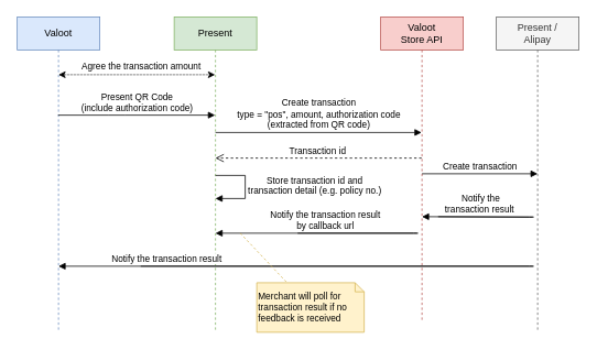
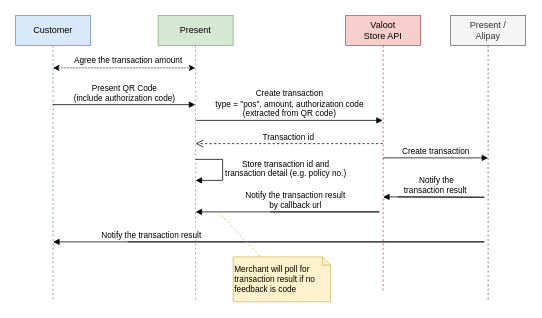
  <mxCell id="0" />
  <mxCell id="1" parent="0" />
- <mxCell id="2" value="Valoot" style="shape=umlLifeline;perimeter=lifelinePerimeter;whiteSpace=wrap;html=1;container=1;collapsible=0;recursiveResize=0;outlineConnect=0;fillColor=#dae8fc;strokeColor=#6c8ebf;" vertex="1" parent="1"><mxGeometry x="20" y="20" width="100" height="380" as="geometry" /></mxCell>
+ <mxCell id="2" value="Customer" style="shape=umlLifeline;perimeter=lifelinePerimeter;whiteSpace=wrap;html=1;container=1;collapsible=0;recursiveResize=0;outlineConnect=0;fillColor=#dae8fc;strokeColor=#6c8ebf;" vertex="1" parent="1"><mxGeometry x="20" y="20" width="100" height="380" as="geometry" /></mxCell>
  <mxCell id="3" value="Present" style="shape=umlLifeline;perimeter=lifelinePerimeter;whiteSpace=wrap;html=1;container=1;collapsible=0;recursiveResize=0;outlineConnect=0;fillColor=#d5e8d4;strokeColor=#82b366;" vertex="1" parent="1"><mxGeometry x="210" y="20" width="100" height="380" as="geometry" /></mxCell>
  <mxCell id="4" value="Valoot&lt;br&gt;Store API" style="shape=umlLifeline;perimeter=lifelinePerimeter;whiteSpace=wrap;html=1;container=1;collapsible=0;recursiveResize=0;outlineConnect=0;fillColor=#f8cecc;strokeColor=#b85450;" vertex="1" parent="1"><mxGeometry x="460" y="20" width="100" height="370" as="geometry" /></mxCell>
  <mxCell id="5" value="Present QR Code&lt;br&gt;(include authorization code)&lt;br&gt;" style="html=1;verticalAlign=bottom;endArrow=block;" edge="1" parent="1"><mxGeometry width="80" relative="1" as="geometry"><mxPoint x="69.5" y="139" as="sourcePoint" /><mxPoint x="259.5" y="139" as="targetPoint" /><Array as="points"><mxPoint x="140" y="139" /></Array></mxGeometry></mxCell>
  <mxCell id="6" value="Create transaction&lt;br&gt;type = &quot;pos&quot;, amount, authorization code &lt;br&gt;(extracted from QR code)&lt;br&gt;" style="html=1;verticalAlign=bottom;endArrow=block;" edge="1" parent="1" target="4"><mxGeometry width="80" relative="1" as="geometry"><mxPoint x="260" y="160" as="sourcePoint" /><mxPoint x="439.5" y="160" as="targetPoint" /><Array as="points"><mxPoint x="260" y="160" /></Array></mxGeometry></mxCell>
  <mxCell id="7" value="Present / &lt;br&gt;Alipay" style="shape=umlLifeline;perimeter=lifelinePerimeter;whiteSpace=wrap;html=1;container=1;collapsible=0;recursiveResize=0;outlineConnect=0;fillColor=#f5f5f5;strokeColor=#666666;fontColor=#333333;" vertex="1" parent="1"><mxGeometry x="600" y="20" width="100" height="380" as="geometry" /></mxCell>
  <mxCell id="8" value="Create transaction&lt;br&gt;" style="html=1;verticalAlign=bottom;endArrow=block;" edge="1" parent="1"><mxGeometry width="80" relative="1" as="geometry"><mxPoint x="510" y="210" as="sourcePoint" /><mxPoint x="650" y="210" as="targetPoint" /><Array as="points"><mxPoint x="510" y="210" /></Array></mxGeometry></mxCell>
  <mxCell id="9" value="Notify the transaction result &lt;br&gt;&lt;div style=&quot;text-align: center&quot;&gt;by callback url&lt;/div&gt;" style="html=1;verticalAlign=bottom;endArrow=block;align=right;" edge="1" parent="1"><mxGeometry width="80" relative="1" as="geometry"><mxPoint x="359.5" y="282" as="sourcePoint" /><mxPoint x="260" y="282" as="targetPoint" /><Array as="points"><mxPoint x="510" y="282" /></Array></mxGeometry></mxCell>
  <mxCell id="10" value="Notify the &lt;br&gt;&lt;div style=&quot;text-align: center&quot;&gt;transaction&amp;nbsp;&lt;span style=&quot;text-align: center&quot;&gt;result&amp;nbsp;&lt;/span&gt;&lt;/div&gt;" style="html=1;verticalAlign=bottom;endArrow=block;align=center;" edge="1" parent="1"><mxGeometry x="-0.612" width="80" relative="1" as="geometry"><mxPoint x="529.5" y="262" as="sourcePoint" /><mxPoint x="510" y="262" as="targetPoint" /><Array as="points"><mxPoint x="650" y="262.5" /></Array><mxPoint x="1" as="offset" /></mxGeometry></mxCell>
  <mxCell id="11" value="Notify the transaction result&amp;nbsp;&lt;br&gt;" style="html=1;verticalAlign=bottom;endArrow=block;align=right;" edge="1" parent="1"><mxGeometry x="-0.81" width="80" relative="1" as="geometry"><mxPoint x="169.5" y="322" as="sourcePoint" /><mxPoint x="70" y="322" as="targetPoint" /><Array as="points"><mxPoint x="650" y="322" /></Array><mxPoint x="1" as="offset" /></mxGeometry></mxCell>
  <mxCell id="12" value="Agree the transaction amount" style="endArrow=classic;startArrow=classic;html=1;fontSize=11;align=center;dashed=1;dashPattern=1 1;" edge="1" parent="1" target="3"><mxGeometry x="0.055" y="10" width="50" height="50" relative="1" as="geometry"><mxPoint x="70" y="90" as="sourcePoint" /><mxPoint x="160" y="90" as="targetPoint" /><mxPoint as="offset" /></mxGeometry></mxCell>
- <mxCell id="13" value="Merchant will poll for transaction result if no feedback is received" style="shape=note;whiteSpace=wrap;html=1;size=11;verticalAlign=top;align=left;spacingTop=4;fontSize=11;fillColor=#fff2cc;strokeColor=#d6b656;" vertex="1" parent="1"><mxGeometry x="310" y="342" width="130" height="60" as="geometry" /></mxCell>
+ <mxCell id="13" value="Merchant will poll for transaction result if no feedback is code" style="shape=note;whiteSpace=wrap;html=1;size=11;verticalAlign=top;align=left;spacingTop=4;fontSize=11;fillColor=#fff2cc;strokeColor=#d6b656;" vertex="1" parent="1"><mxGeometry x="310" y="342" width="130" height="60" as="geometry" /></mxCell>
  <mxCell id="14" value="" style="endArrow=none;dashed=1;html=1;fontSize=11;fillColor=#fff2cc;strokeColor=#d6b656;" edge="1" parent="1" target="13"><mxGeometry width="50" height="50" relative="1" as="geometry"><mxPoint x="290" y="282" as="sourcePoint" /><mxPoint x="379.688" y="487" as="targetPoint" /></mxGeometry></mxCell>
  <mxCell id="15" value="Transaction id&amp;nbsp;" style="html=1;verticalAlign=bottom;endArrow=open;dashed=1;endSize=8;" edge="1" parent="1"><mxGeometry relative="1" as="geometry"><mxPoint x="509.5" y="191" as="sourcePoint" /><mxPoint x="260" y="191" as="targetPoint" /></mxGeometry></mxCell>
  <mxCell id="16" value="Store transaction id and &lt;br&gt;transaction detail (e.g. policy no.)" style="html=1;verticalAlign=bottom;endArrow=block;align=center;rounded=0;" edge="1" parent="1"><mxGeometry x="0.28" y="-84" width="80" relative="1" as="geometry"><mxPoint x="260" y="212" as="sourcePoint" /><mxPoint x="260" y="240" as="targetPoint" /><Array as="points"><mxPoint x="296" y="212" /><mxPoint x="296" y="240" /></Array><mxPoint x="84" y="84" as="offset" /></mxGeometry></mxCell>
